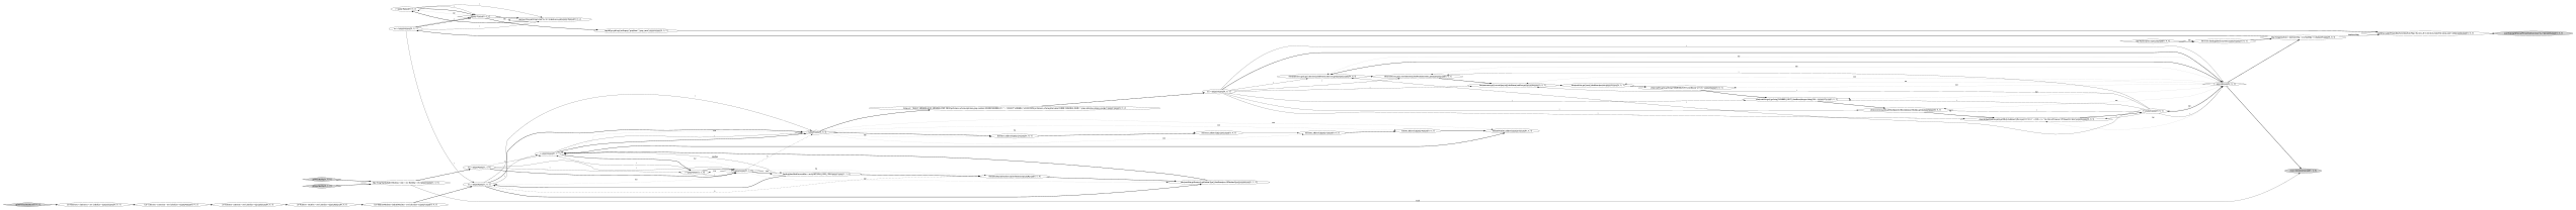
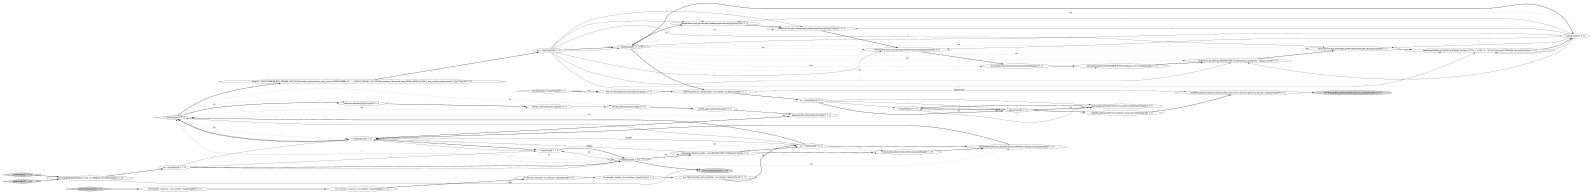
  digraph {
    fontname="Liberation Serif"
    rankdir=LR
    node [fillcolor=white fontname="Liberation Serif" shape=ellipse style=filled]
    edge [fontname="Liberation Serif" style=bold]
    n1 [label="i++@@@38@@@['0', '0', '1']"]
    n2 [label="i < 3@@@37@@@['0', '0', '1']" shape=diamond]
    n3 [label="dataSourceMap.put(String.format(\"ds_%s\",i),dataSources.get(i))@@@39@@@['0', '0', '1']"]
    n4 [label="mgrHaType.getProps().setProperty(\"groupName\",\"group_name\")@@@41@@@['0', '0', '1']"]
    n5 [label="Map<String,ShardingSphereMetaData> result = new HashMap<>(10,1)@@@3@@@['1', '1', '0']"]
    n6 [fillcolor=lightgray label="return result@@@12@@@['1', '1', '0']"]
    n7 [label="int i = 0@@@4@@@['1', '1', '0']"]
    n8 [label="i++@@@10@@@['1', '1', '1']"]
    n9 [label="i++@@@6@@@['1', '1', '0']"]
    n10 [label="i < 10@@@5@@@['1', '1', '0']" shape=diamond]
    n11 [label="String sql = \"SELECT MEMBER_HOST, MEMBER_PORT FROM performance_schema.replication_group_members WHERE MEMBER_ID = \" + \"(SELECT VARIABLE_VALUE FROM performance_schema.global_status WHERE VARIABLE_NAME = 'group_replication_primary_member')\"@@@17@@@['0', '0', '1']"]
    n12 [label="int i = 0@@@19@@@['0', '0', '1']"]
    n13 [label="when(dataSources.get(i).getConnection()).thenReturn(connections.get(i))@@@22@@@['0', '0', '1']"]
    n14 [label="when(databaseMetaData.get(i).getURL()).thenReturn(\"jdbc:mysql://127.0.0.1:\" + (3306 + i) + \"/ds_0?serverTimezone=UTC&useSSL=false\")@@@29@@@['0', '0', '1']"]
    n15 [label="when(connections.get(i).createStatement()).thenReturn(statements.get(i))@@@23@@@['0', '0', '1']"]
    n16 [label="when(connections.get(i).getMetaData()).thenReturn(databaseMetaData.get(i))@@@28@@@['0', '0', '1']"]
    n17 [label="when(resultSets.get(i).getString(\"MEMBER_PORT\")).thenReturn(Integer.toString(3306 + i))@@@27@@@['0', '0', '1']"]
    n18 [label="i < 3@@@20@@@['0', '0', '1']" shape=diamond]
    n19 [label="when(statements.get(i).executeQuery(sql)).thenReturn(resultSets.get(i))@@@24@@@['0', '0', '1']"]
    n20 [label="List<Statement> statements = new LinkedList<>()@@@5@@@['0', '0', '1']"]
    n21 [label="List<ResultSet> resultSets = new LinkedList<>()@@@6@@@['0', '0', '1']"]
    n22 [label="List<DatabaseMetaData> databaseMetaData = new LinkedList<>()@@@7@@@['0', '0', '1']"]
    n23 [label="databaseMetaData.add(mock())@@@15@@@['0', '0', '1']"]
    n24 [label="i < 3@@@9@@@['0', '0', '1']" shape=diamond]
    n25 [label="i++@@@21@@@['0', '0', '1']"]
    n26 [label="Map<String,DataSource> dataSourceMap = new HashMap<>(3,1)@@@35@@@['0', '0', '1']"]
    n27 [label="when(resultSets.get(i).getString(\"MEMBER_HOST\")).thenReturn(\"127.0.0.1\")@@@26@@@['0', '0', '1']"]
    n28 [label="when(resultSets.get(i).next()).thenReturn(true,false)@@@25@@@['0', '0', '1']"]
    n29 [label="resultSets.add(mock())@@@14@@@['0', '0', '1']"]
    n30 [label="connections.add(mock())@@@12@@@['0', '0', '1']"]
    n31 [label="statements.add(mock())@@@13@@@['0', '0', '1']"]
    n32 [label="dataSources.add(mock())@@@11@@@['0', '0', '1']"]
    n33 [label="when(metaData.hasDataSource()).thenReturn(true)@@@8@@@['0', '1', '0']"]
    n34 [label="when(metaData.getResource().getDatabaseType()).thenReturn(new H2DatabaseType())@@@9@@@['1', '1', '0']"]
    n35 [label="int i = 0@@@8@@@['1', '0', '1']"]
    n36 [label="ShardingSphereMetaData metaData = mock(,RETURNS_DEEP_STUBS)@@@7@@@['1', '1', '0']"]
    n37 [label="List<Connection> connections = new LinkedList<>()@@@4@@@['0', '0', '1']"]
    n38 [fillcolor=lightgray label="assertThat(mgrHaType.getPrimaryDataSource(),is(\"ds_2\"))@@@43@@@['0', '0', '1']"]
    n39 [label="throw new ShardingSphereException(ex)@@@33@@@['0', '0', '1']"]
    n40 [label="int i = 0@@@36@@@['0', '0', '1']"]
    n41 [label="mgrHaType.updatePrimaryDataSource(dataSourceMap,\"discovery_db\",Collections.emptySet(),\"group_name\",null)@@@42@@@['0', '0', '1']"]
    n42 [label="List<DataSource> dataSources = new LinkedList<>()@@@3@@@['0', '0', '1']"]
    n43 [fillcolor=lightgray label="getMetaDataMap['1', '0', '0']" shape=diamond]
    n44 [label="final SQLException ex@@@32@@@['0', '0', '1']" shape=diamond]
    n45 [fillcolor=lightgray label="getMetaDataMap['0', '1', '0']" shape=diamond]
    n46 [fillcolor=lightgray label="updatePrimaryDataSource['0', '0', '1']" shape=diamond]
    n1 -> n2 [label=i style=solid]
    n1 -> n2
    n1 -> n3 [label=i style=solid]
    n2 -> n1 [label=true style=dotted]
    n2 -> n3
    n2 -> n3 [label=true style=dotted]
    n2 -> n4
    n3 -> n1
    n4 -> n41
    n5 -> n6 [label=result style=solid]
    n5 -> n7
    n7 -> n8 [label=i style=solid]
    n7 -> n9 [label=i style=solid]
    n7 -> n10
    n7 -> n10 [label=i style=solid]
    n8 -> n9
    n8 -> n23
    n8 -> n24 [label=i style=solid]
    n8 -> n24
    n9 -> n8 [label=i style=solid]
    n9 -> n10 [label=i style=solid]
    n9 -> n10
-   n18 -> n6
+   n10 -> n6
    n10 -> n8 [label=true style=dotted]
    n10 -> n9 [label=true style=dotted]
    n10 -> n24 [label=0 style=dashed]
    n10 -> n33 [label=true style=dotted]
    n10 -> n34 [label=true style=dotted]
    n10 -> n35 [label=true style=dotted]
    n10 -> n36
    n10 -> n36 [label=true style=dotted]
    n11 -> n12
    n12 -> n13 [label=i style=solid]
    n12 -> n14 [label=i style=solid]
    n12 -> n15 [label=i style=solid]
    n12 -> n16 [label=i style=solid]
    n12 -> n17 [label=i style=solid]
    n12 -> n18 [label=i style=solid]
    n12 -> n18
    n12 -> n19 [label=i style=solid]
    n13 -> n15
    n14 -> n25
    n15 -> n19
    n16 -> n14
    n17 -> n16
    n18 -> n13 [label=true style=dotted]
    n18 -> n13
    n18 -> n14 [label=true style=dotted]
    n18 -> n15 [label=true style=dotted]
    n18 -> n16 [label=true style=dotted]
    n18 -> n17 [label=true style=dotted]
    n18 -> n19 [label=true style=dotted]
    n18 -> n25 [label=true style=dotted]
    n18 -> n26
    n18 -> n27 [label=true style=dotted]
    n18 -> n28 [label=true style=dotted]
    n19 -> n28
    n20 -> n21
    n21 -> n22
    n22 -> n35
    n24 -> n8 [label=true style=dotted]
    n24 -> n11
    n24 -> n23 [label=true style=dotted]
-   n24 -> n29 [label=true style=dotted]
    n24 -> n30 [label=true style=dotted]
    n24 -> n31 [label=true style=dotted]
    n24 -> n32 [label=true style=dotted]
    n24 -> n32
    n25 -> n13 [label=i style=solid]
    n25 -> n14 [label=i style=solid]
    n25 -> n15 [label=i style=solid]
    n25 -> n16 [label=i style=solid]
    n25 -> n17 [label=i style=solid]
    n25 -> n18 [label=i style=solid]
    n25 -> n18
    n25 -> n19 [label=i style=solid]
    n26 -> n40
    n26 -> n41 [label=dataSourceMap style=solid]
    n27 -> n17
    n28 -> n27
    n29 -> n23
    n30 -> n31 [style=solid]
    n31 -> n29
    n32 -> n30
    n33 -> n34
    n34 -> n8
-   n35 -> n8 [label=i style=solid]
+   n35 -> n8 [label=metaData style=solid]
    n35 -> n24
    n35 -> n24 [label=i style=solid]
    n35 -> n33 [label=0 style=dashed]
    n35 -> n34
    n36 -> n8 [label=metaData style=solid]
    n36 -> n33
    n36 -> n35
    n37 -> n20
    n39 -> n26
-   n40 -> n35 [label=i style=solid]
+   n40 -> n1 [label=i style=solid]
    n40 -> n2 [label=i style=solid]
    n40 -> n2
    n40 -> n3 [label=i style=solid]
    n41 -> n38
    n42 -> n37
    n43 -> n5
    n44 -> n39 [label=true style=dotted]
    n44 -> n39
    n45 -> n5
    n46 -> n42
  }
